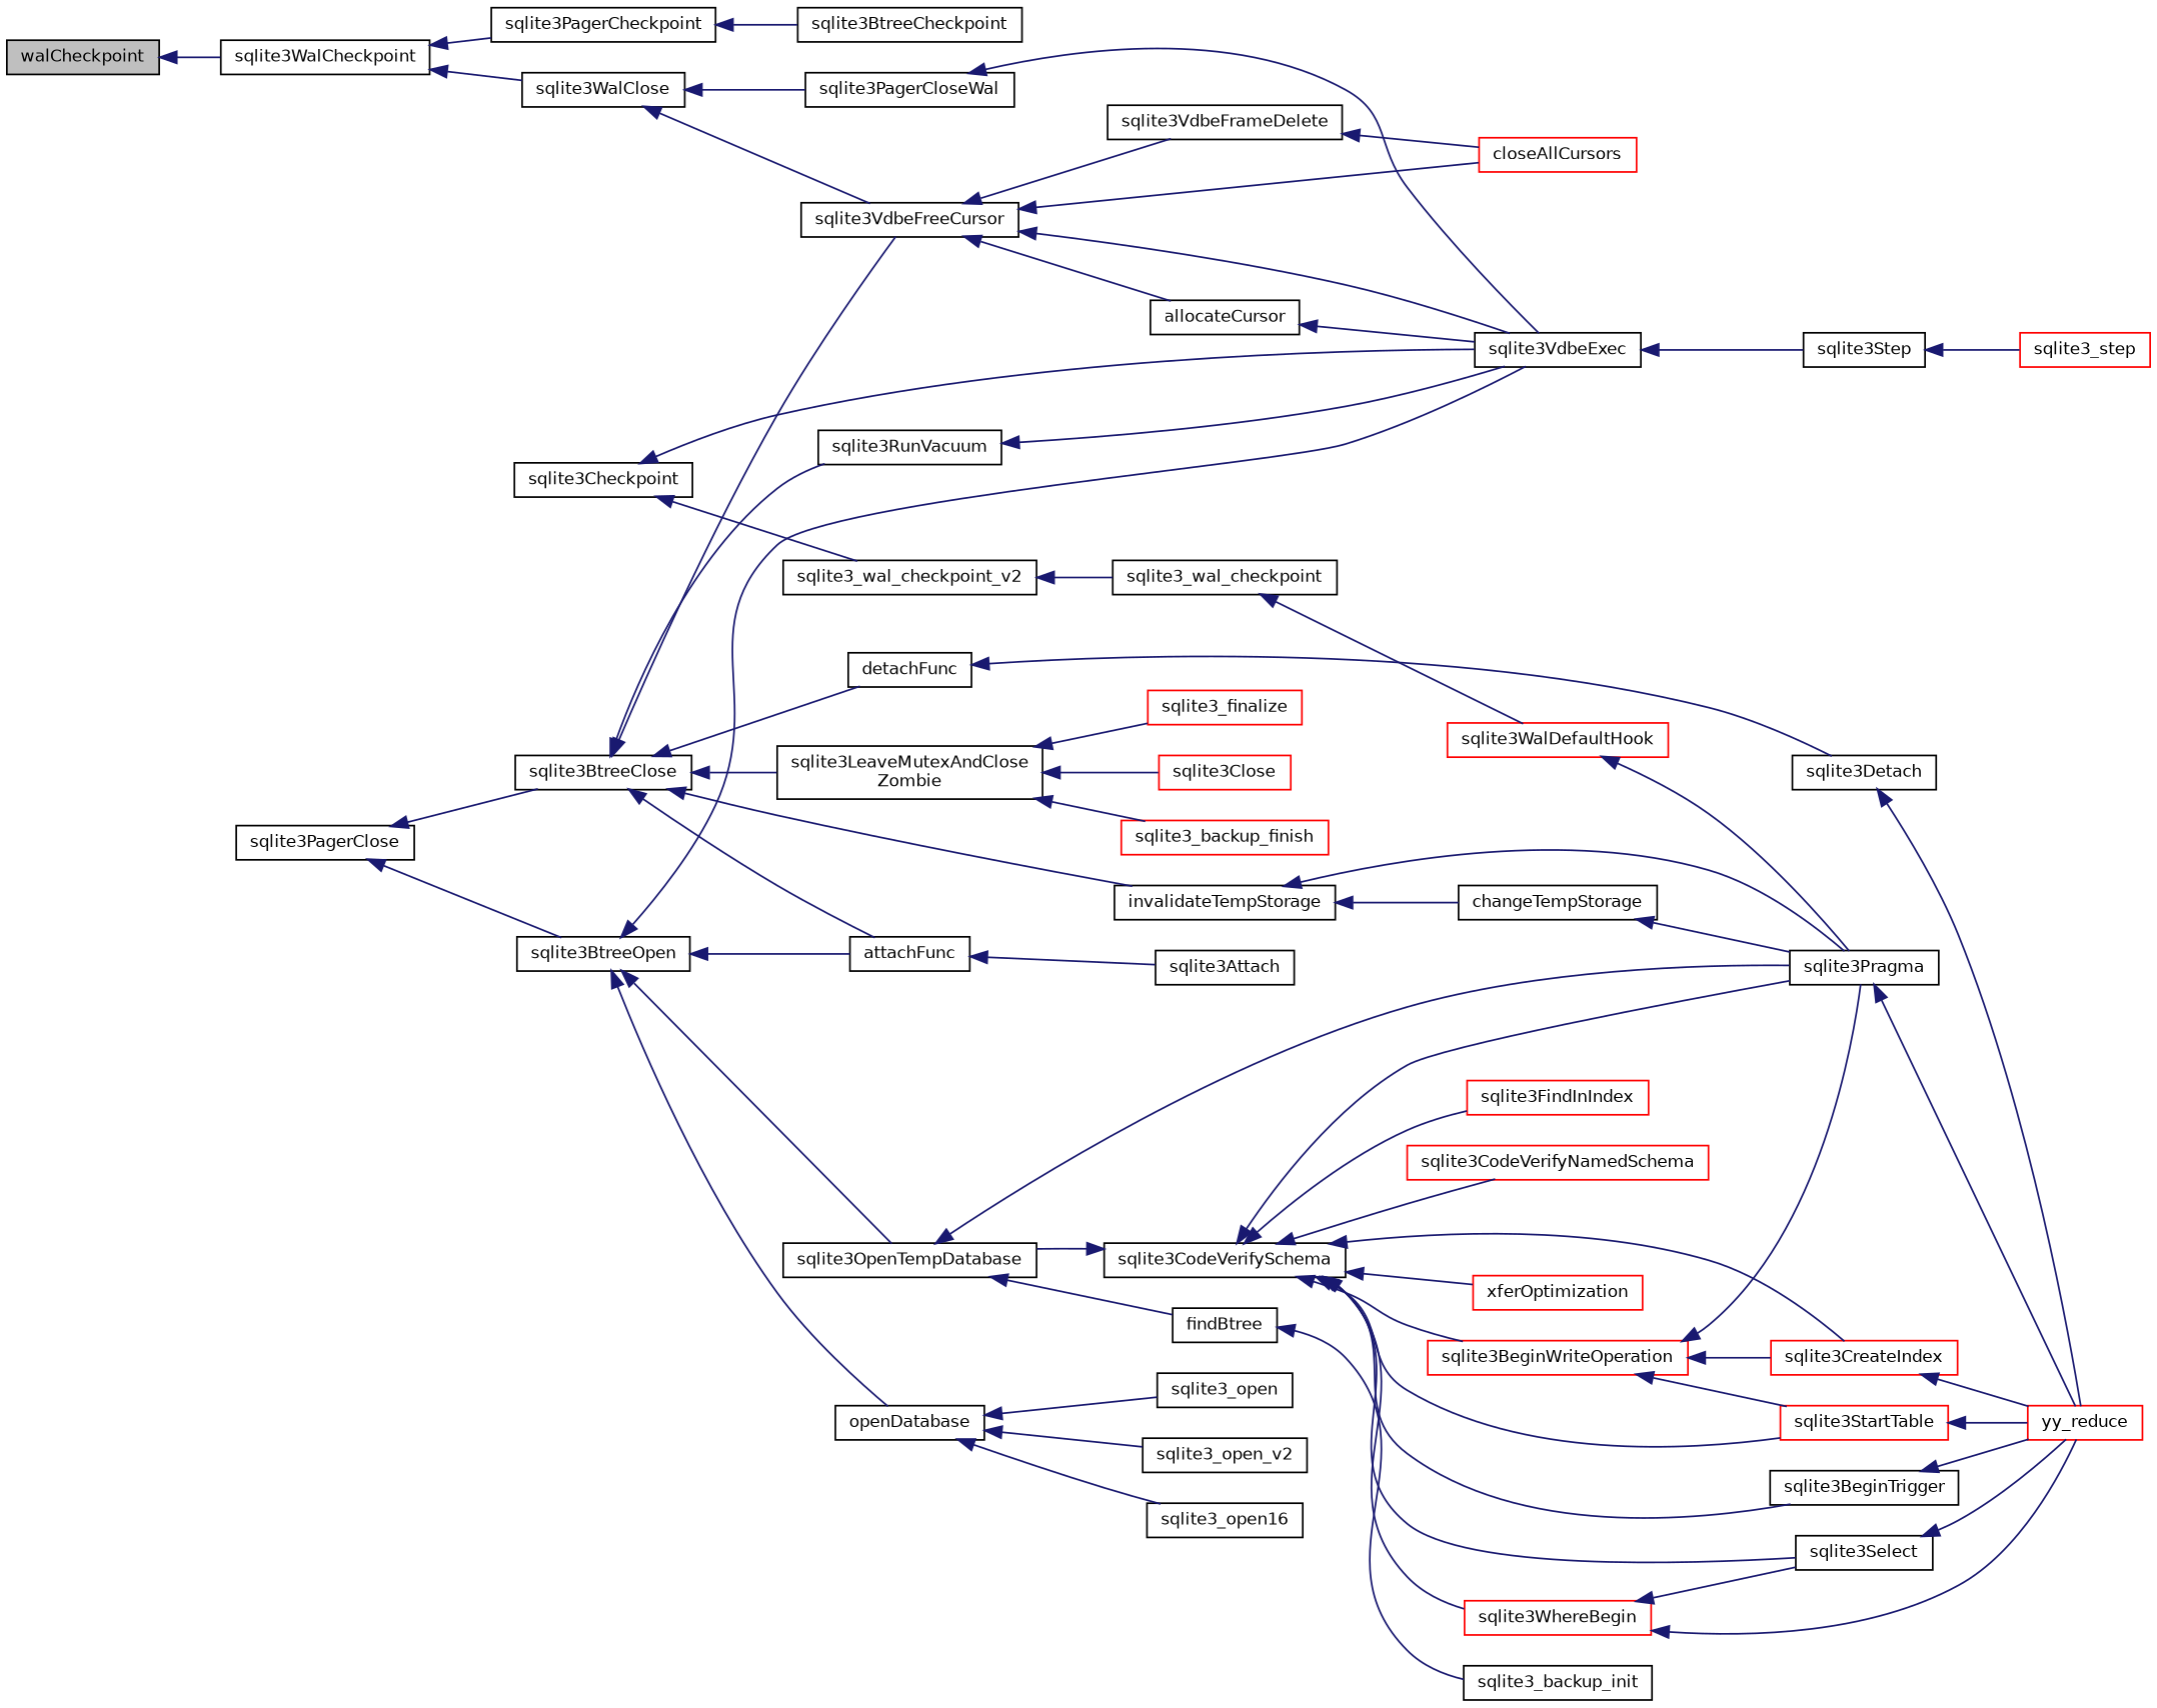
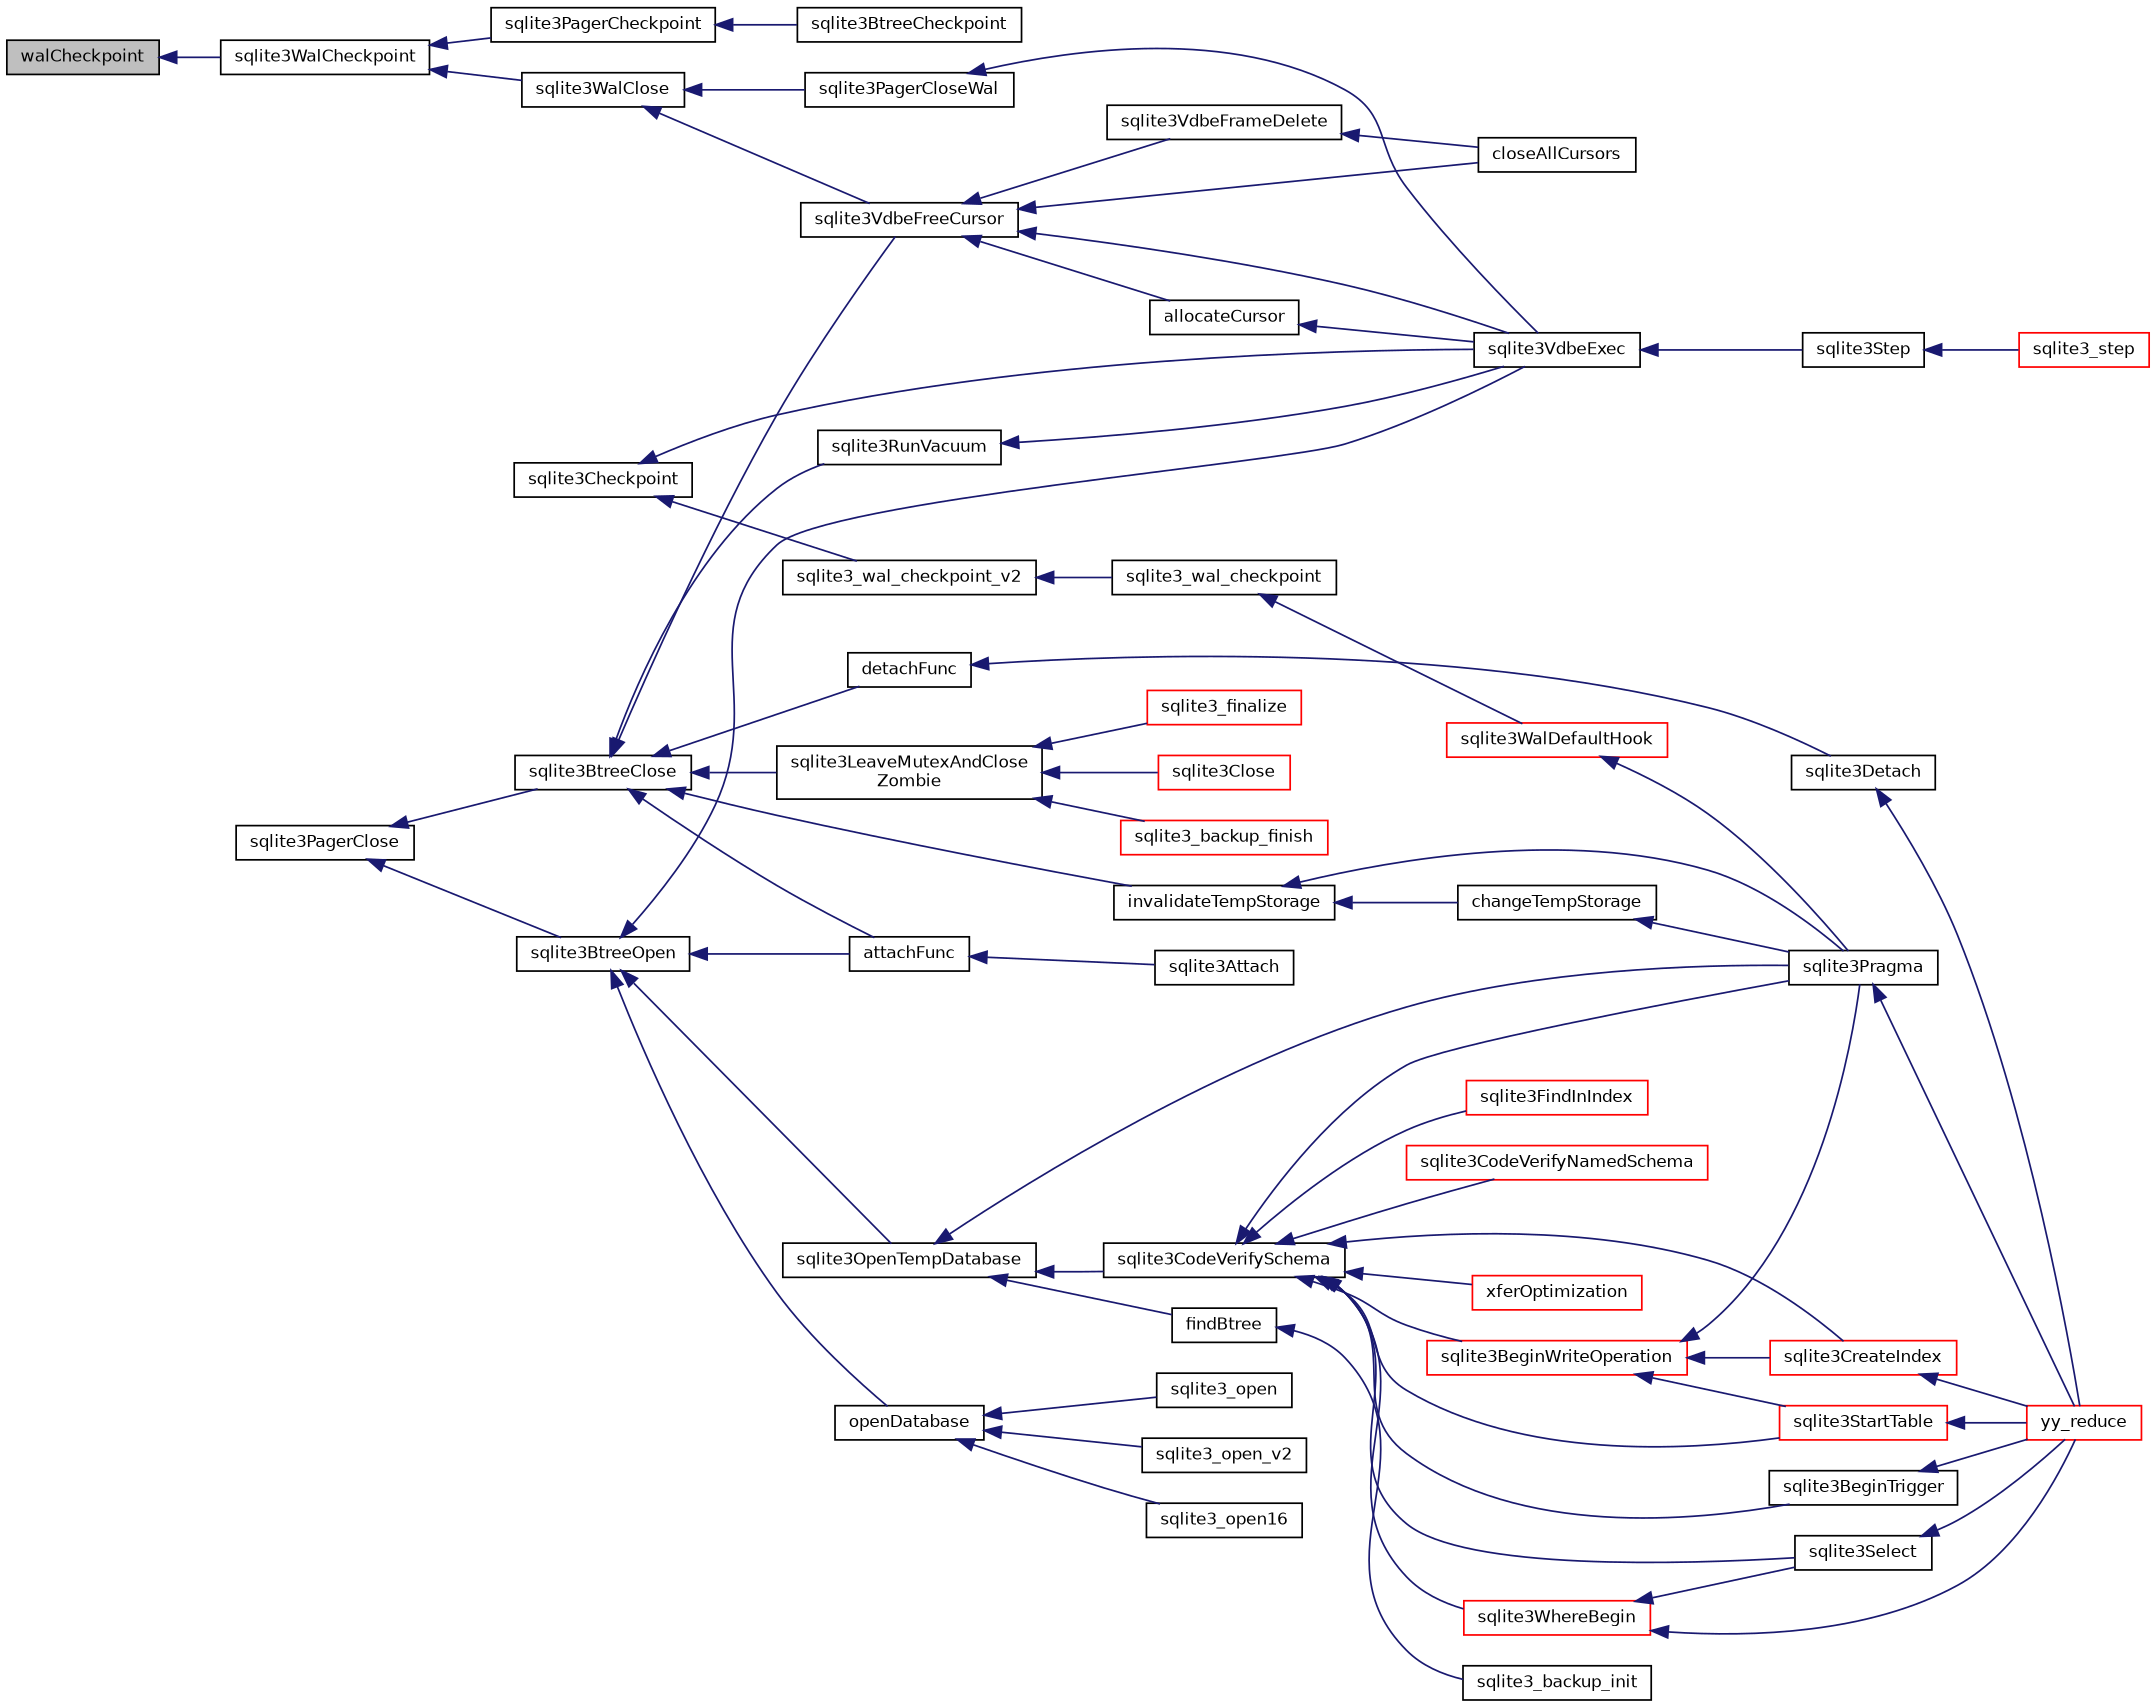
  digraph {
    fontname="DejaVu Sans"
    rankdir=LR
    node [color=black fillcolor=white fontname="DejaVu Sans" fontsize=10 shape=record style=filled]
    edge [color=midnightblue dir=back fontname="DejaVu Sans" fontsize=10 labelfontname=FreeSans labelfontsize=10 style=solid]
    n1 [fillcolor=grey75 fontcolor=black height=0.2 label=walCheckpoint width=0.4]
    n2 [height=0.2 label=sqlite3WalCheckpoint width=0.4]
    n3 [height=0.2 label=sqlite3PagerCheckpoint width=0.4]
    n4 [height=0.2 label=sqlite3WalClose width=0.4]
    n5 [height=0.2 label=sqlite3BtreeCheckpoint width=0.4]
    n6 [height=0.2 label=sqlite3PagerCloseWal width=0.4]
    n7 [height=0.2 label=sqlite3VdbeFreeCursor width=0.4]
    n8 [height=0.2 label=sqlite3Checkpoint width=0.4]
    n9 [height=0.2 label=sqlite3VdbeExec width=0.4]
    n10 [height=0.2 label=sqlite3_wal_checkpoint_v2 width=0.4]
    n11 [height=0.2 label=sqlite3Step width=0.4]
    n12 [height=0.2 label=sqlite3_wal_checkpoint width=0.4]
    n13 [color=red height=0.2 label=sqlite3_step width=0.4]
    n14 [color=red height=0.2 label=sqlite3WalDefaultHook width=0.4]
    n15 [height=0.2 label=sqlite3Pragma width=0.4]
    n16 [color=red height=0.2 label=yy_reduce width=0.4]
    n17 [height=0.2 label=sqlite3PagerClose width=0.4]
    n18 [height=0.2 label=sqlite3BtreeOpen width=0.4]
    n19 [height=0.2 label=sqlite3BtreeClose width=0.4]
    n20 [height=0.2 label=attachFunc width=0.4]
    n21 [height=0.2 label=sqlite3OpenTempDatabase width=0.4]
    n22 [height=0.2 label=openDatabase width=0.4]
    n23 [height=0.2 label=detachFunc width=0.4]
    n24 [height=0.2 label=invalidateTempStorage width=0.4]
    n25 [height=0.2 label=sqlite3RunVacuum width=0.4]
    n26 [height=0.2 label="sqlite3LeaveMutexAndClose\lZombie" width=0.4]
    n27 [height=0.2 label=sqlite3Attach width=0.4]
    n28 [height=0.2 label=findBtree width=0.4]
    n29 [height=0.2 label=sqlite3CodeVerifySchema width=0.4]
    n30 [height=0.2 label=sqlite3_open width=0.4]
    n31 [height=0.2 label=sqlite3_open_v2 width=0.4]
    n32 [height=0.2 label=sqlite3_open16 width=0.4]
    n33 [height=0.2 label=sqlite3_backup_init width=0.4]
    n34 [color=red height=0.2 label=sqlite3FindInIndex width=0.4]
    n35 [color=red height=0.2 label=sqlite3StartTable width=0.4]
    n36 [color=red height=0.2 label=sqlite3CreateIndex width=0.4]
    n37 [color=red height=0.2 label=sqlite3CodeVerifyNamedSchema width=0.4]
    n38 [color=red height=0.2 label=sqlite3BeginWriteOperation width=0.4]
    n39 [color=red height=0.2 label=xferOptimization width=0.4]
    n40 [height=0.2 label=sqlite3Select width=0.4]
    n41 [height=0.2 label=sqlite3BeginTrigger width=0.4]
    n42 [color=red height=0.2 label=sqlite3WhereBegin width=0.4]
    n43 [height=0.2 label=sqlite3VdbeFrameDelete width=0.4]
-   n44 [color=red height=0.2 label=closeAllCursors width=0.4]
+   n44 [height=0.2 label=closeAllCursors width=0.4]
    n45 [height=0.2 label=allocateCursor width=0.4]
    n46 [height=0.2 label=sqlite3Detach width=0.4]
    n47 [height=0.2 label=changeTempStorage width=0.4]
    n48 [color=red height=0.2 label=sqlite3_backup_finish width=0.4]
    n49 [color=red height=0.2 label=sqlite3_finalize width=0.4]
    n50 [color=red height=0.2 label=sqlite3Close width=0.4]
    n1 -> n2
    n2 -> n3
    n2 -> n4
    n3 -> n5
    n4 -> n6
    n4 -> n7
    n6 -> n9
    n7 -> n9
    n7 -> n43
    n7 -> n44
    n7 -> n45
    n8 -> n9
    n8 -> n10
    n9 -> n11
    n10 -> n12
    n11 -> n13
    n12 -> n14
    n14 -> n15
    n15 -> n16
    n17 -> n18
    n17 -> n19
    n18 -> n9
    n18 -> n20
    n18 -> n21
    n18 -> n22
    n19 -> n7
    n19 -> n20
    n19 -> n23
    n19 -> n24
    n19 -> n25
    n19 -> n26
    n20 -> n27
    n21 -> n15
    n21 -> n28
-   n29 -> n21
+   n21 -> n29
    n22 -> n30
    n22 -> n31
    n22 -> n32
    n23 -> n46
    n24 -> n15
    n24 -> n47
    n25 -> n9
    n26 -> n48
    n26 -> n49
    n26 -> n50
    n28 -> n33
    n29 -> n15
    n29 -> n34
    n29 -> n35
    n29 -> n36
    n29 -> n37
    n29 -> n38
    n29 -> n39
    n29 -> n40
    n29 -> n41
    n29 -> n42
    n35 -> n16
    n36 -> n16
    n38 -> n15
    n38 -> n35
    n38 -> n36
    n40 -> n16
    n41 -> n16
    n42 -> n16
    n42 -> n40
    n43 -> n44
    n45 -> n9
    n46 -> n16
    n47 -> n15
  }
